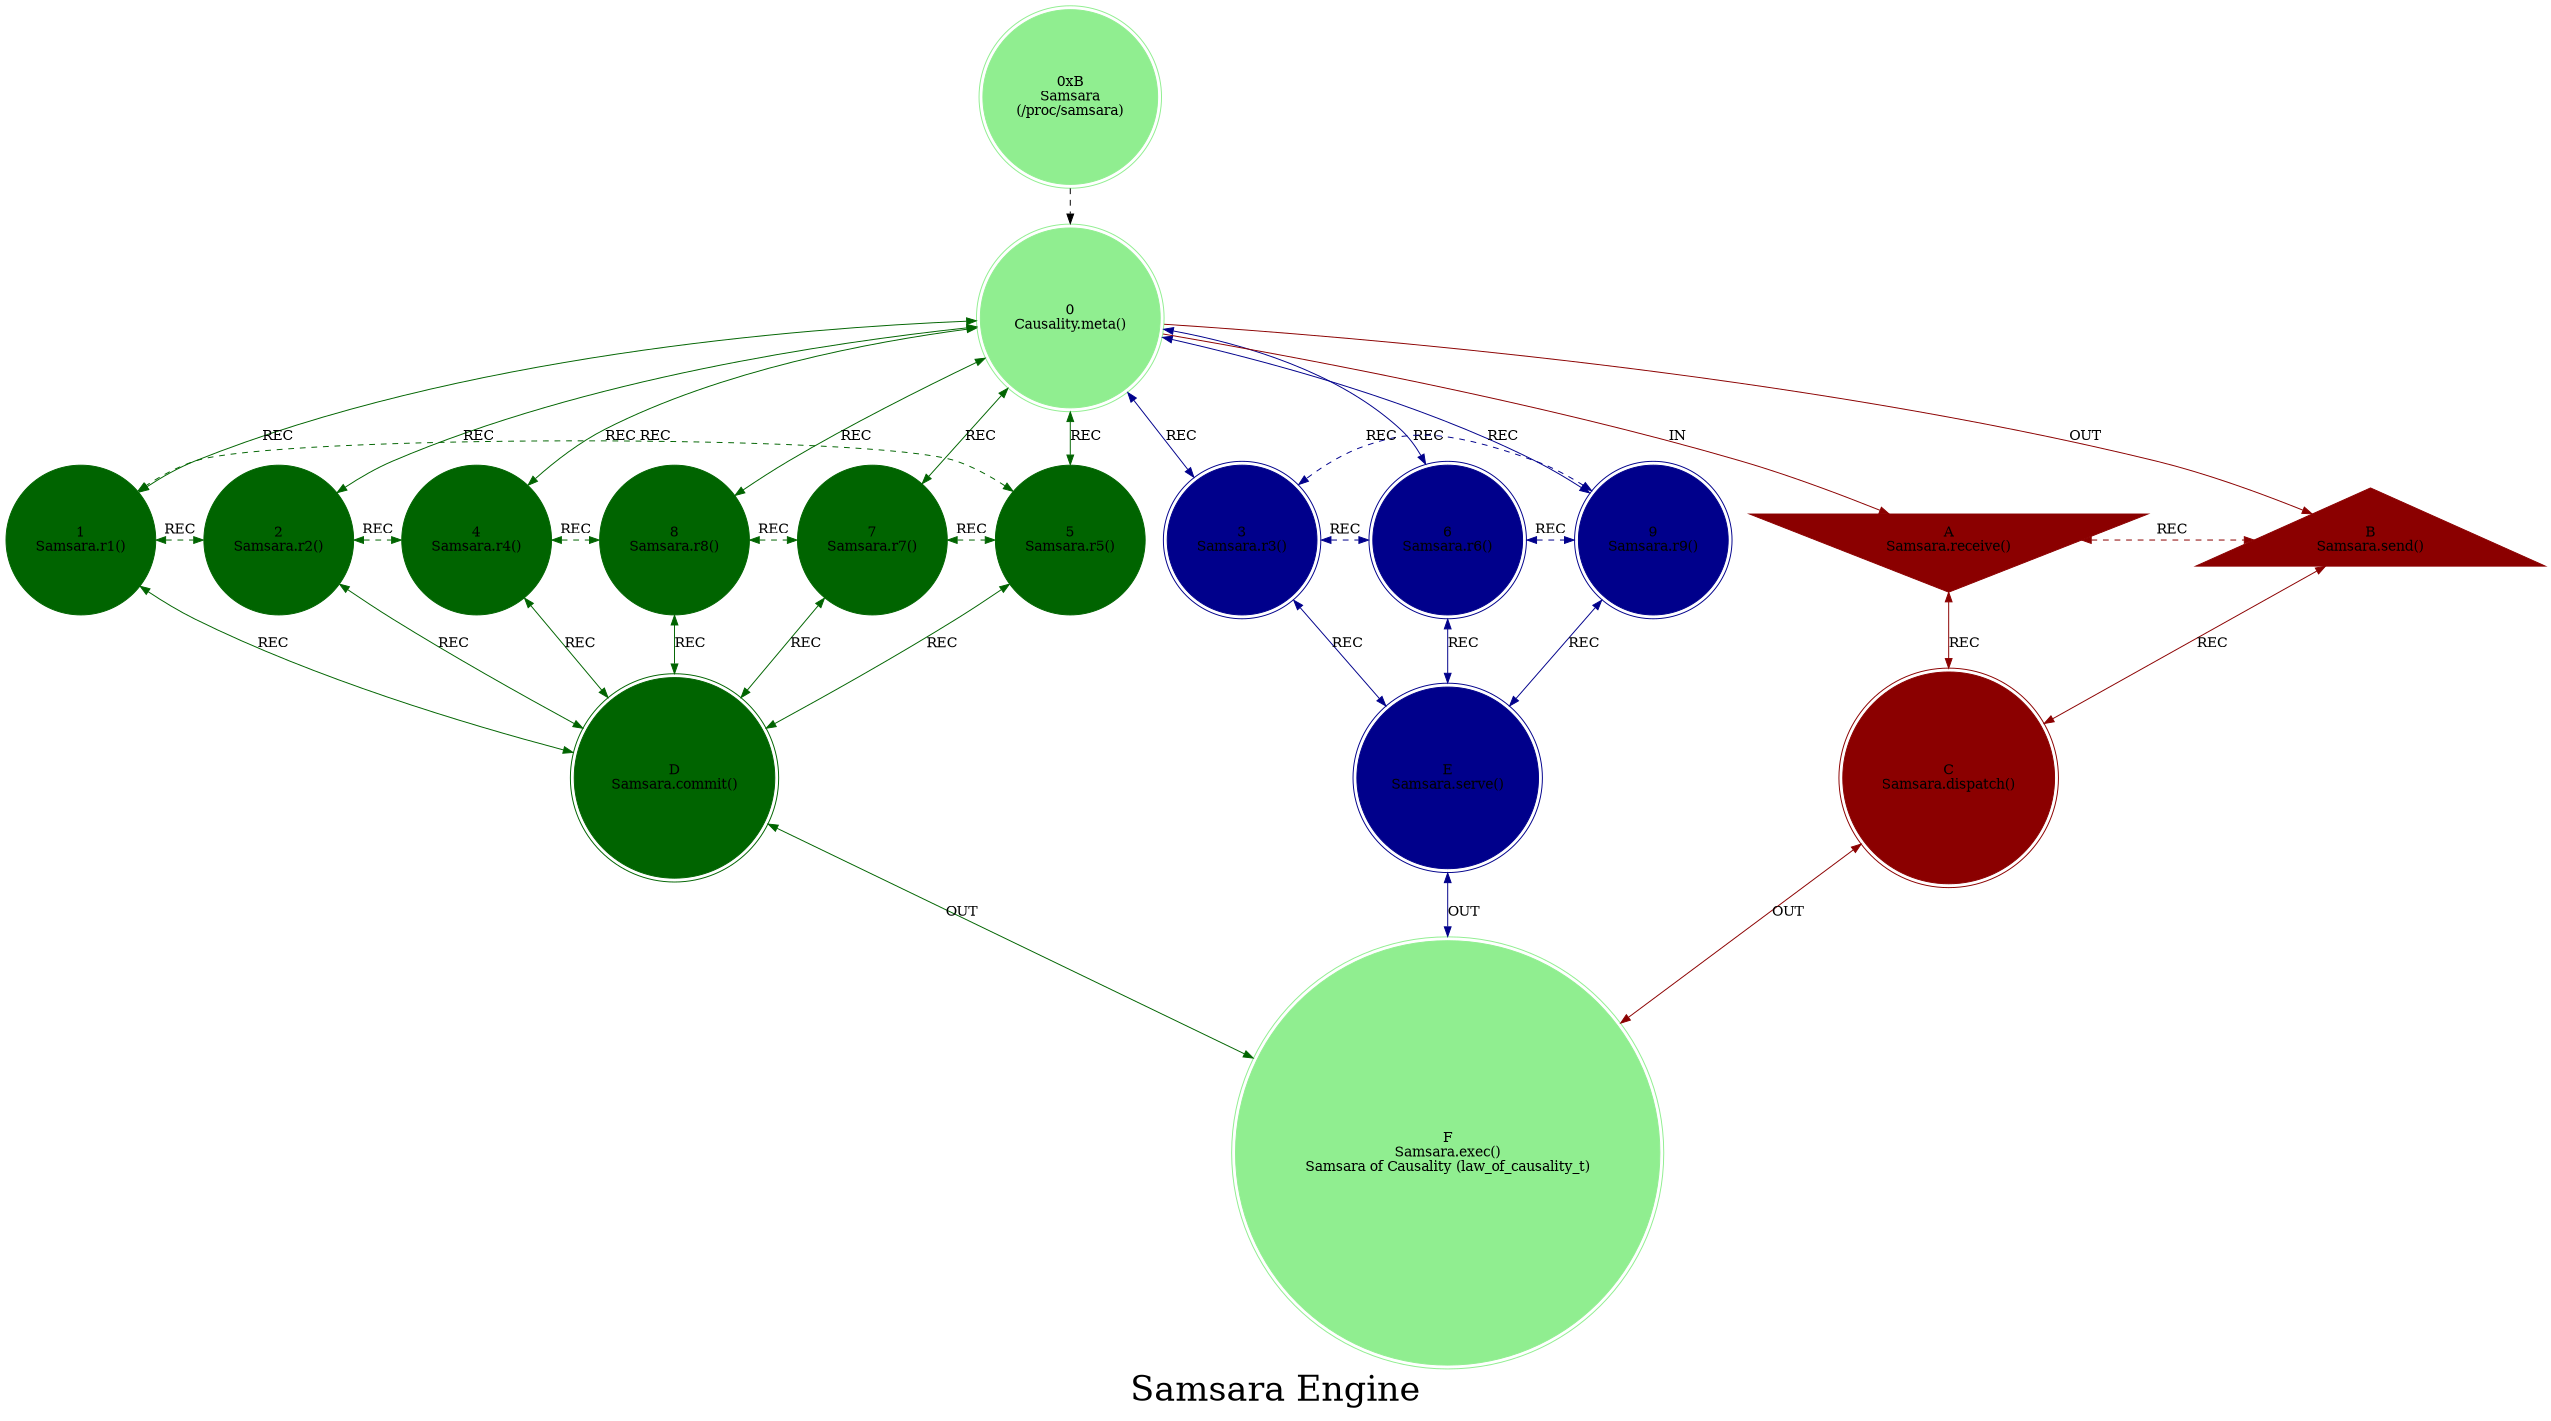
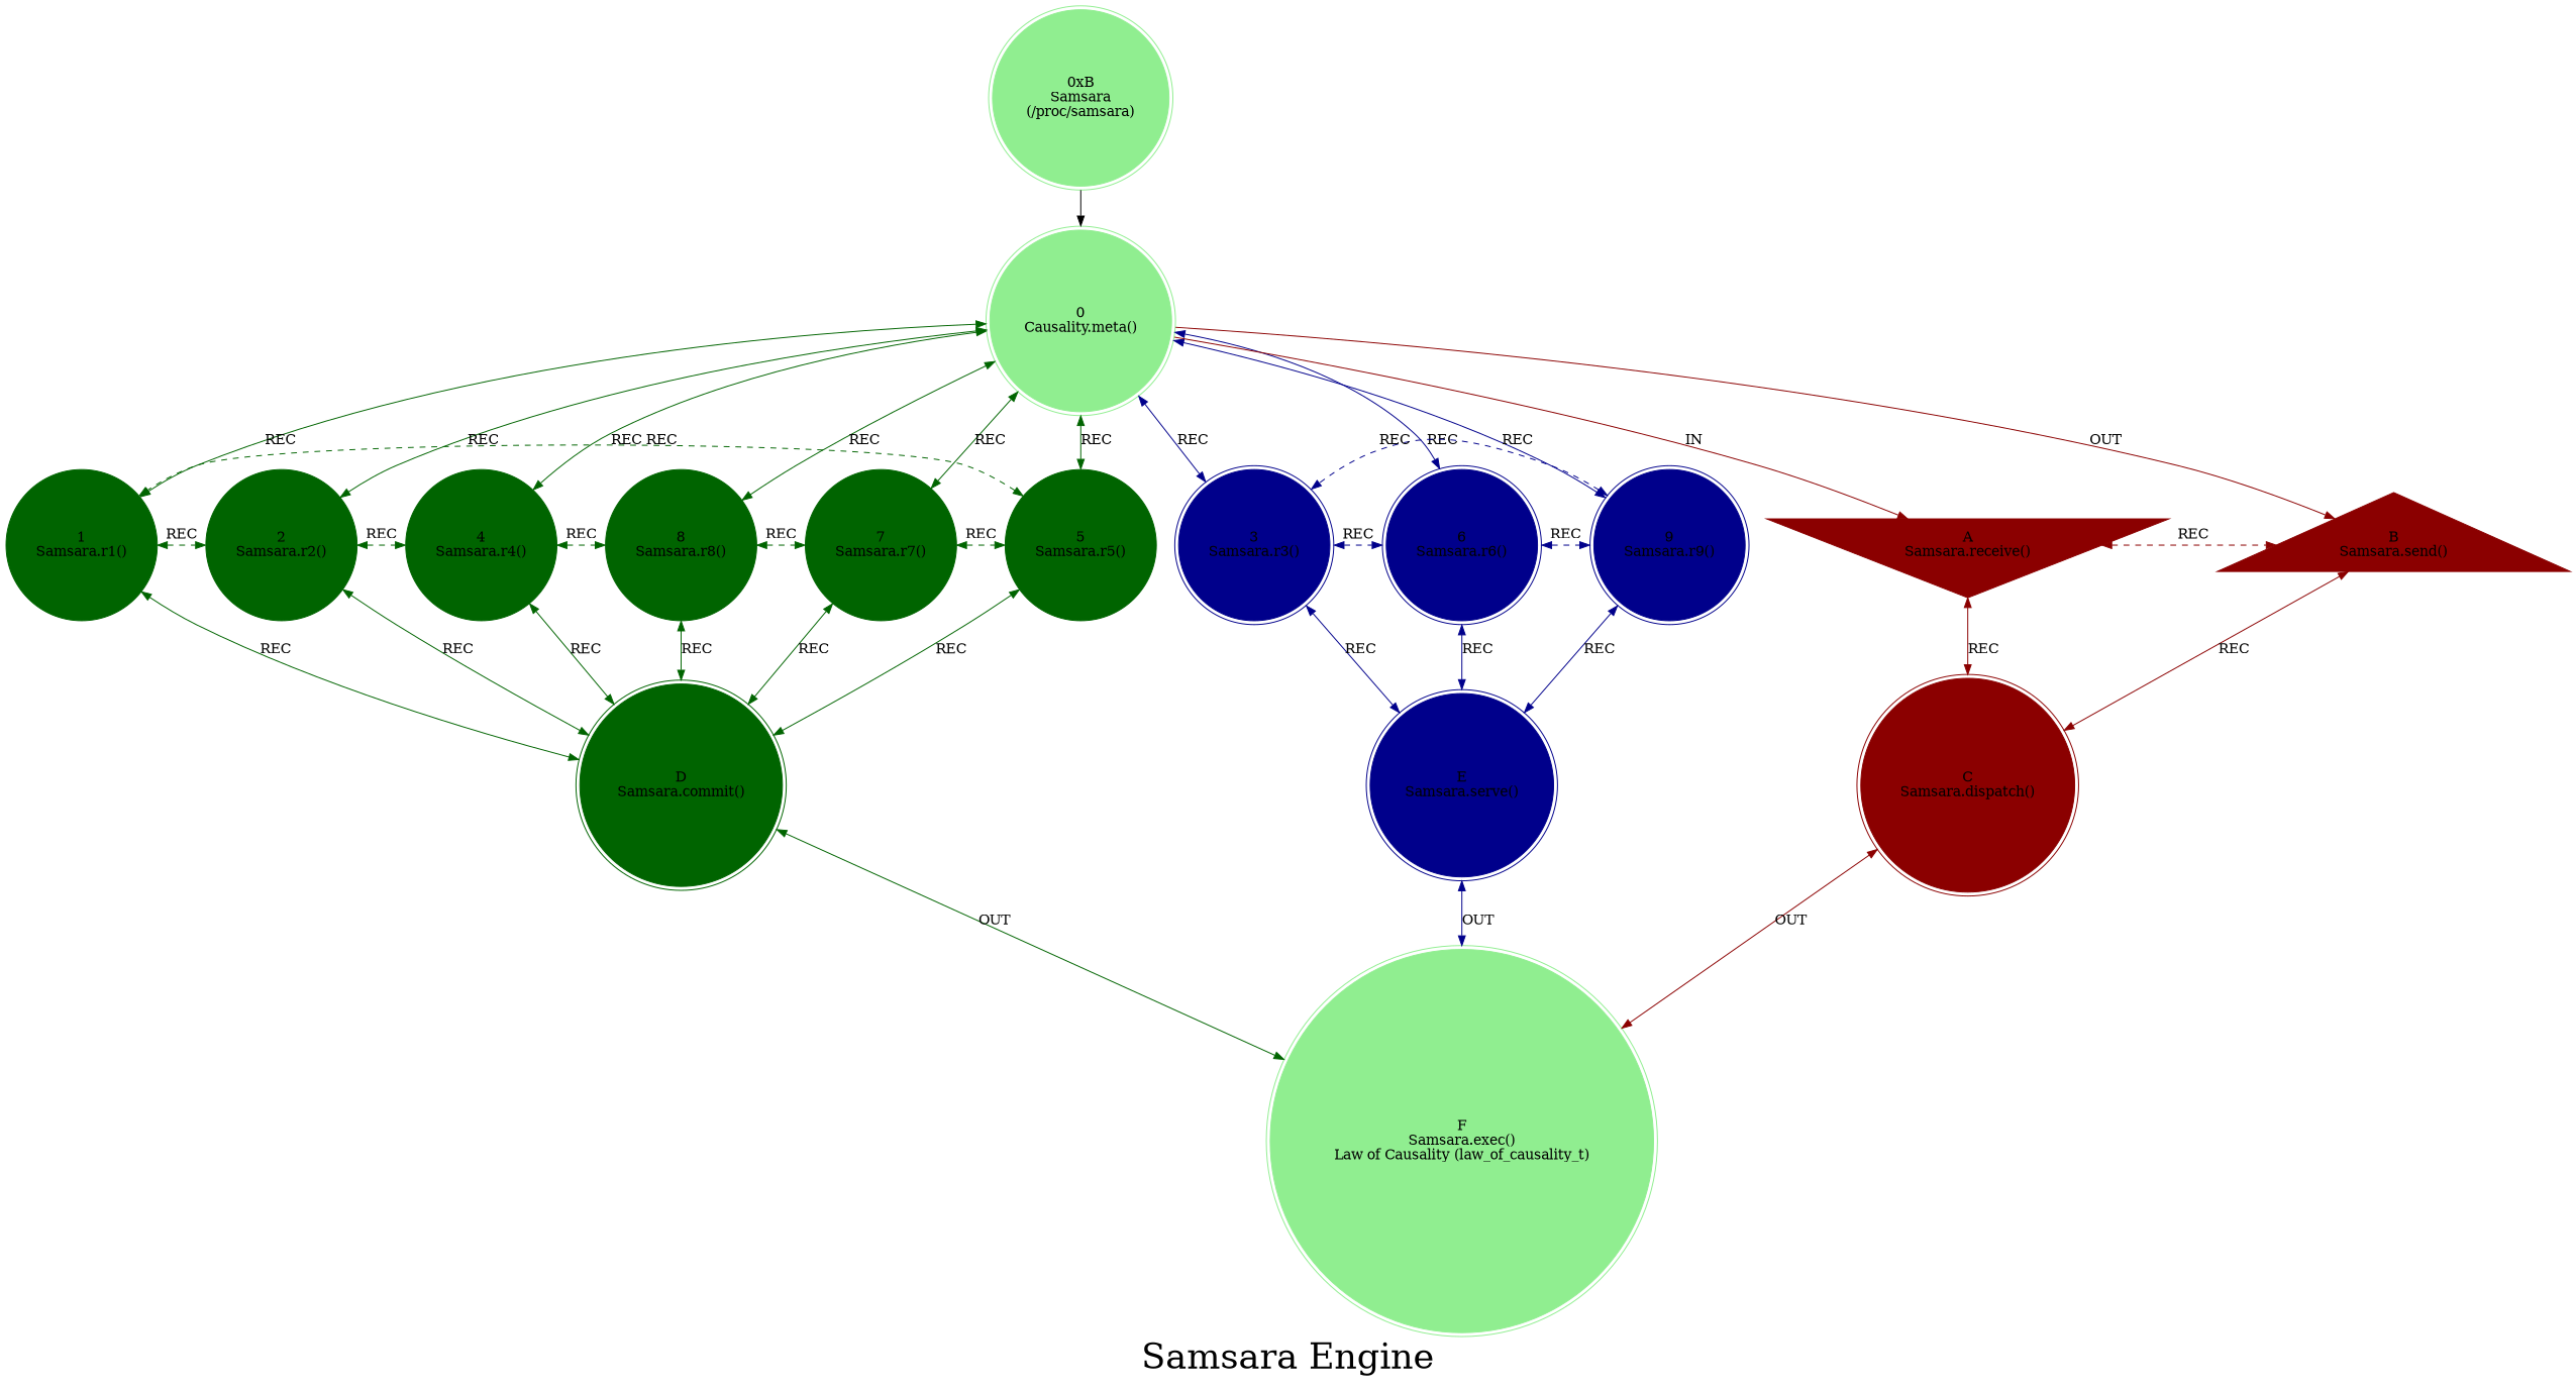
  strict digraph {
    color=lightgrey
    fontsize=36
    label="Samsara Engine"
    style=filled
    node [color=darkgreen shape=doublecircle style=filled]
    edge [color=darkgreen dir=both]
    n1 [color=lightgreen label="0xB\nSamsara\n(/proc/samsara)"]
    n2 [color=lightgreen label="0\nCausality.meta()"]
    n3 [label="1\nSamsara.r1()" shape=circle]
    n4 [label="2\nSamsara.r2()" shape=circle]
    n5 [label="4\nSamsara.r4()" shape=circle]
    n6 [label="8\nSamsara.r8()" shape=circle]
    n7 [label="7\nSamsara.r7()" shape=circle]
    n8 [label="5\nSamsara.r5()" shape=circle]
    n9 [color=darkblue label="3\nSamsara.r3()"]
    n10 [color=darkblue label="6\nSamsara.r6()"]
    n11 [color=darkblue label="9\nSamsara.r9()"]
    n12 [color=darkred label="A\nSamsara.receive()" shape=invtriangle]
    n13 [color=darkred label="B\nSamsara.send()" shape=triangle]
    n14 [label="D\nSamsara.commit()"]
    n15 [color=darkblue label="E\nSamsara.serve()"]
    n16 [color=darkred label="C\nSamsara.dispatch()"]
-   n17 [color=lightgreen label="F\nSamsara.exec()\nSamsara of Causality (law_of_causality_t)"]
-   n1 -> n2 [style=dashed color="" dir=""]
+   n17 [color=lightgreen label="F\nSamsara.exec()\nLaw of Causality (law_of_causality_t)"]
+   n1 -> n2 [color="" dir=""]
    n2 -> n3 [label=REC]
    n2 -> n4 [label=REC]
    n2 -> n5 [label=REC]
    n2 -> n6 [label=REC]
    n2 -> n7 [label=REC]
    n2 -> n8 [label=REC]
    n2 -> n9 [color=darkblue label=REC]
    n2 -> n10 [color=darkblue label=REC]
    n2 -> n11 [color=darkblue label=REC]
    n2 -> n12 [color=darkred label=IN dir=""]
    n2 -> n13 [color=darkred label=OUT dir=""]
    n3 -> n4 [constraint=false label=REC style=dashed]
    n3 -> n14 [label=REC]
    n4 -> n5 [constraint=false label=REC style=dashed]
    n4 -> n14 [label=REC]
    n5 -> n6 [constraint=false label=REC style=dashed]
    n5 -> n14 [label=REC]
    n6 -> n7 [constraint=false label=REC style=dashed]
    n6 -> n14 [label=REC]
    n7 -> n8 [constraint=false label=REC style=dashed]
    n7 -> n14 [label=REC]
    n8 -> n3 [constraint=false label=REC style=dashed]
    n8 -> n14 [label=REC]
    n9 -> n10 [color=darkblue constraint=false label=REC style=dashed]
    n9 -> n15 [color=darkblue label=REC]
    n10 -> n11 [color=darkblue constraint=false label=REC style=dashed]
    n10 -> n15 [color=darkblue label=REC]
    n11 -> n9 [color=darkblue constraint=false label=REC style=dashed]
    n11 -> n15 [color=darkblue label=REC]
    n12 -> n13 [color=darkred constraint=false label=REC style=dashed]
    n12 -> n16 [color=darkred label=REC]
    n13 -> n16 [color=darkred label=REC]
    n14 -> n17 [label=OUT]
    n15 -> n17 [color=darkblue label=OUT]
    n16 -> n17 [color=darkred label=OUT]
  }
